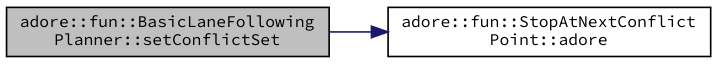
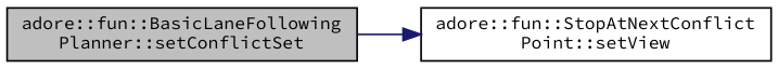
  digraph {
    rankdir=LR
    fontname="Source Code Pro"
    node [color=black fontname="Source Code Pro" fontsize=10 shape=record style=filled]
    n1 [fillcolor=grey75 fontcolor=black height=0.2 label="adore::fun::BasicLaneFollowing\lPlanner::setConflictSet" width=0.4]
-   n2 [fillcolor=white height=0.2 label="adore::fun::StopAtNextConflict\lPoint::adore" width=0.4]
+   n2 [fillcolor=white height=0.2 label="adore::fun::StopAtNextConflict\lPoint::setView" width=0.4]
    n1 -> n2 [color=midnightblue fontname="Source Code Pro" fontsize=10 labelfontname=Helvetica labelfontsize=10 style=solid]
  }
